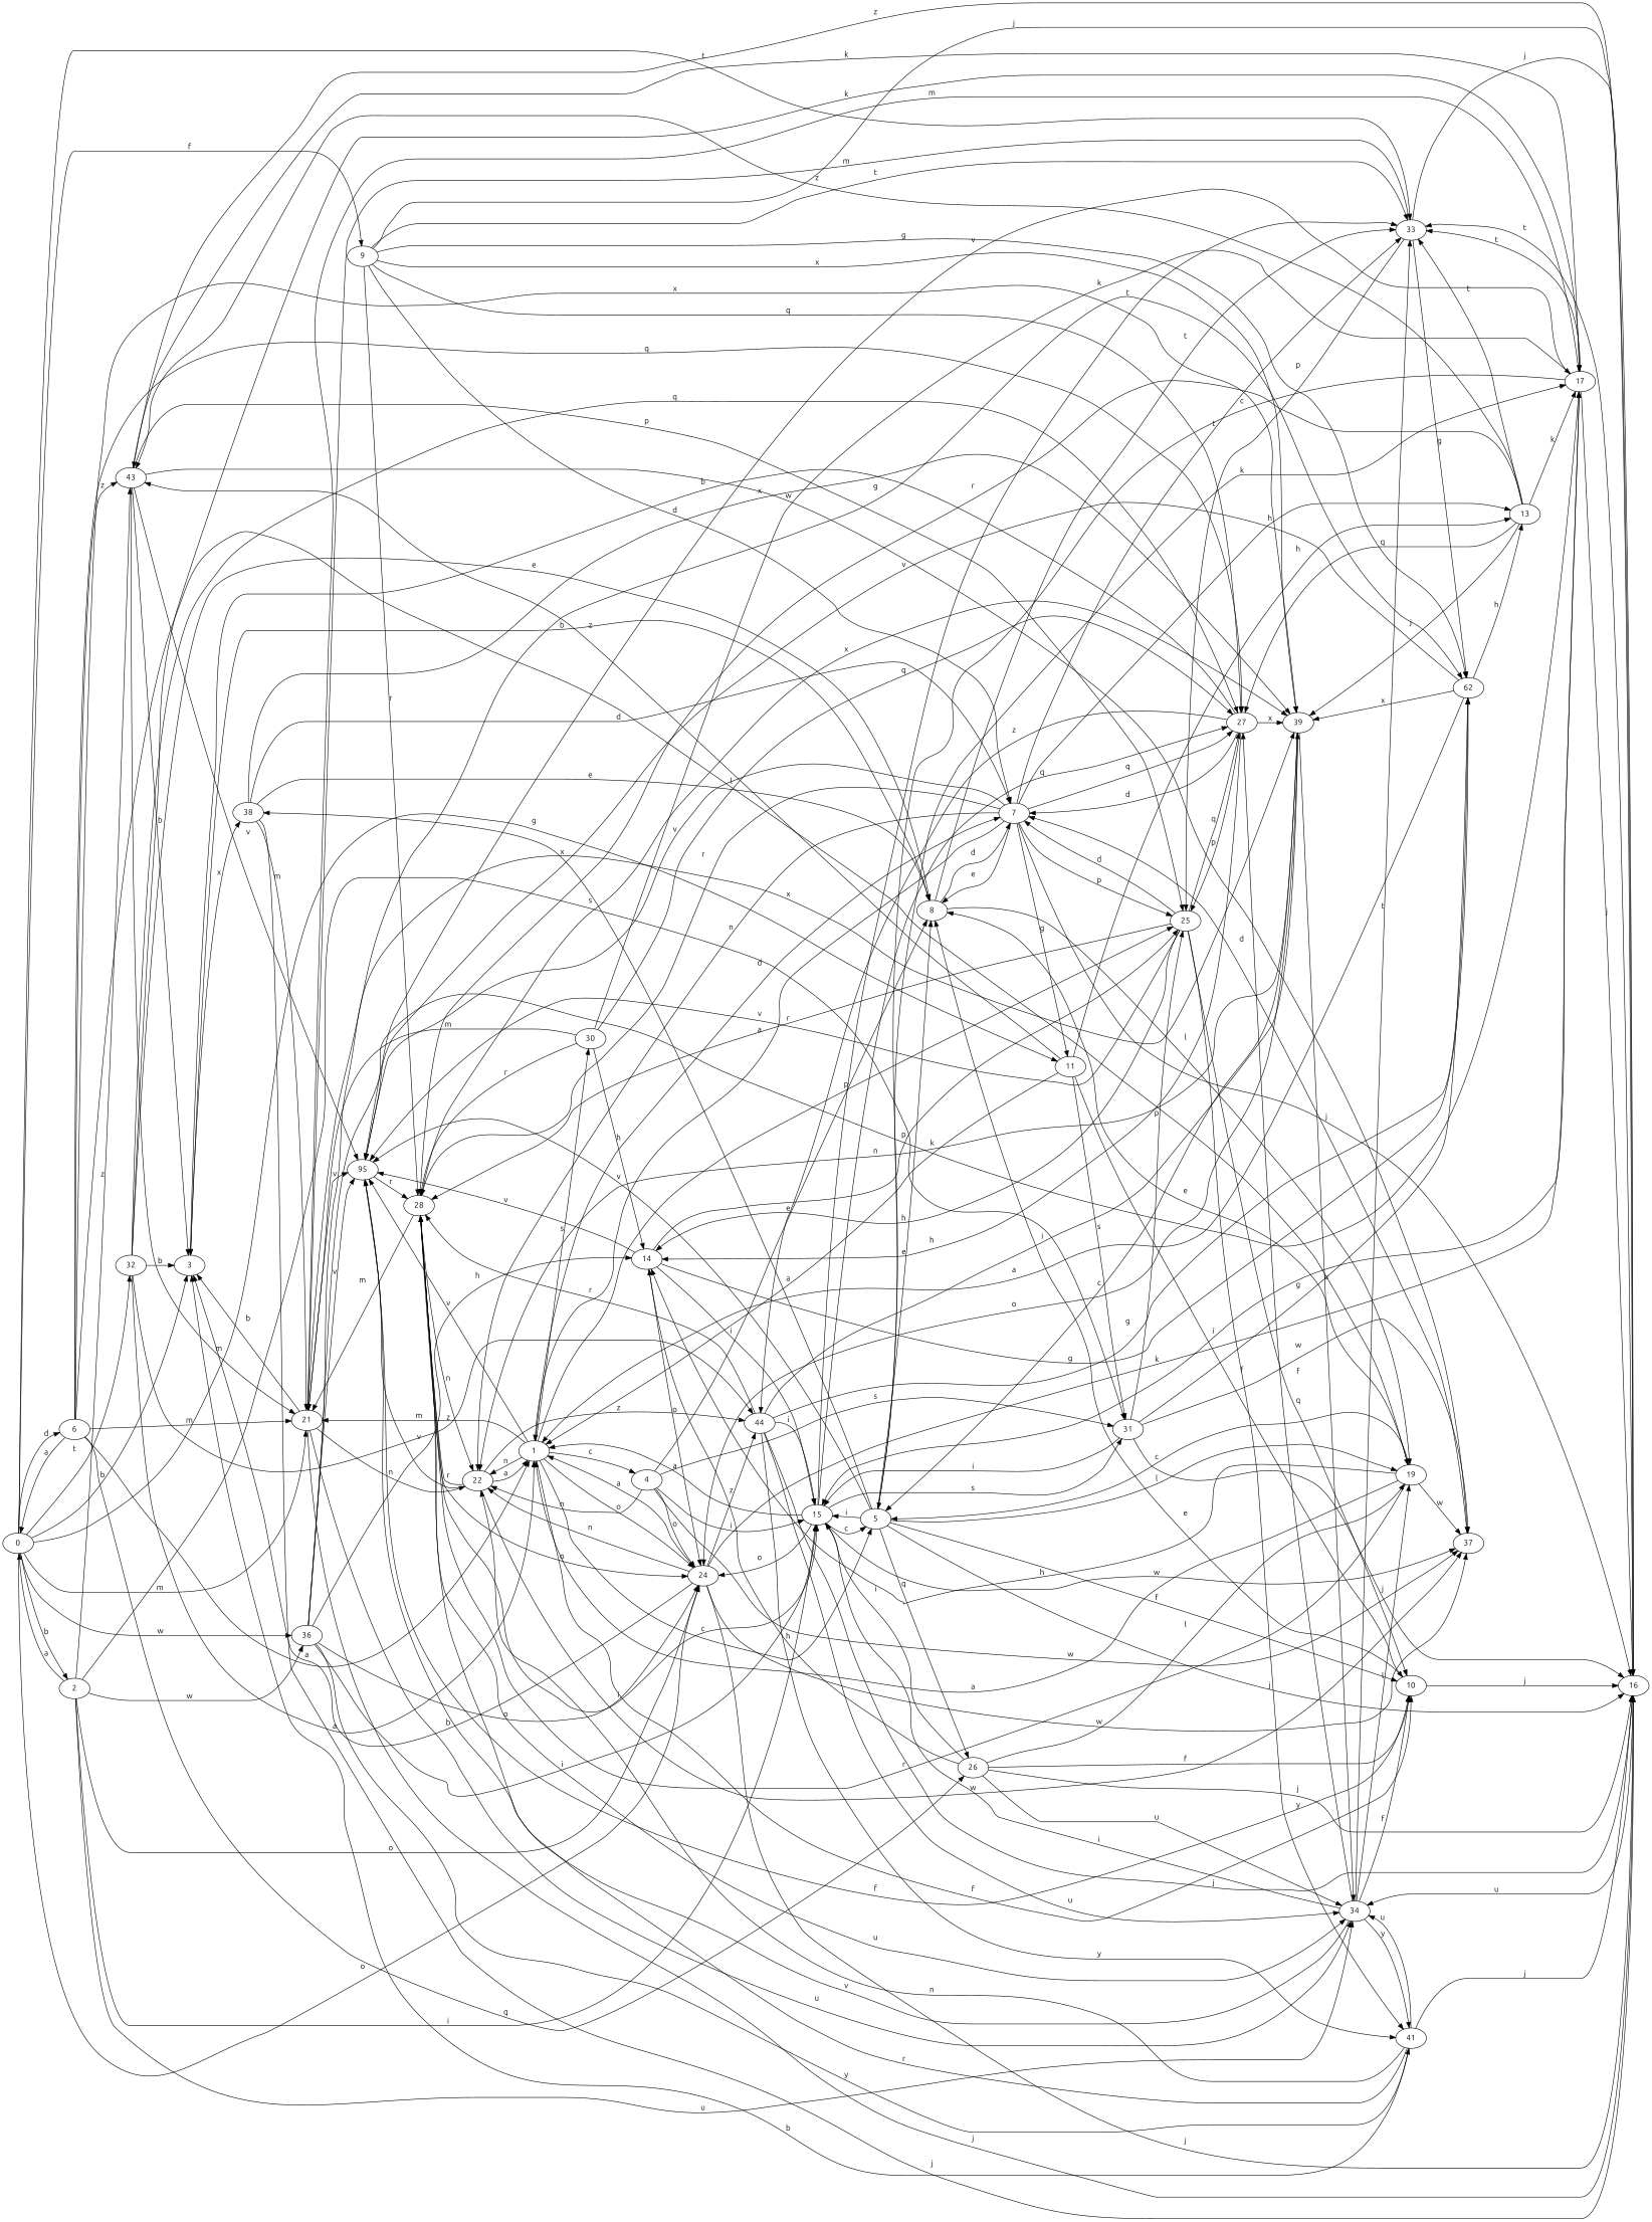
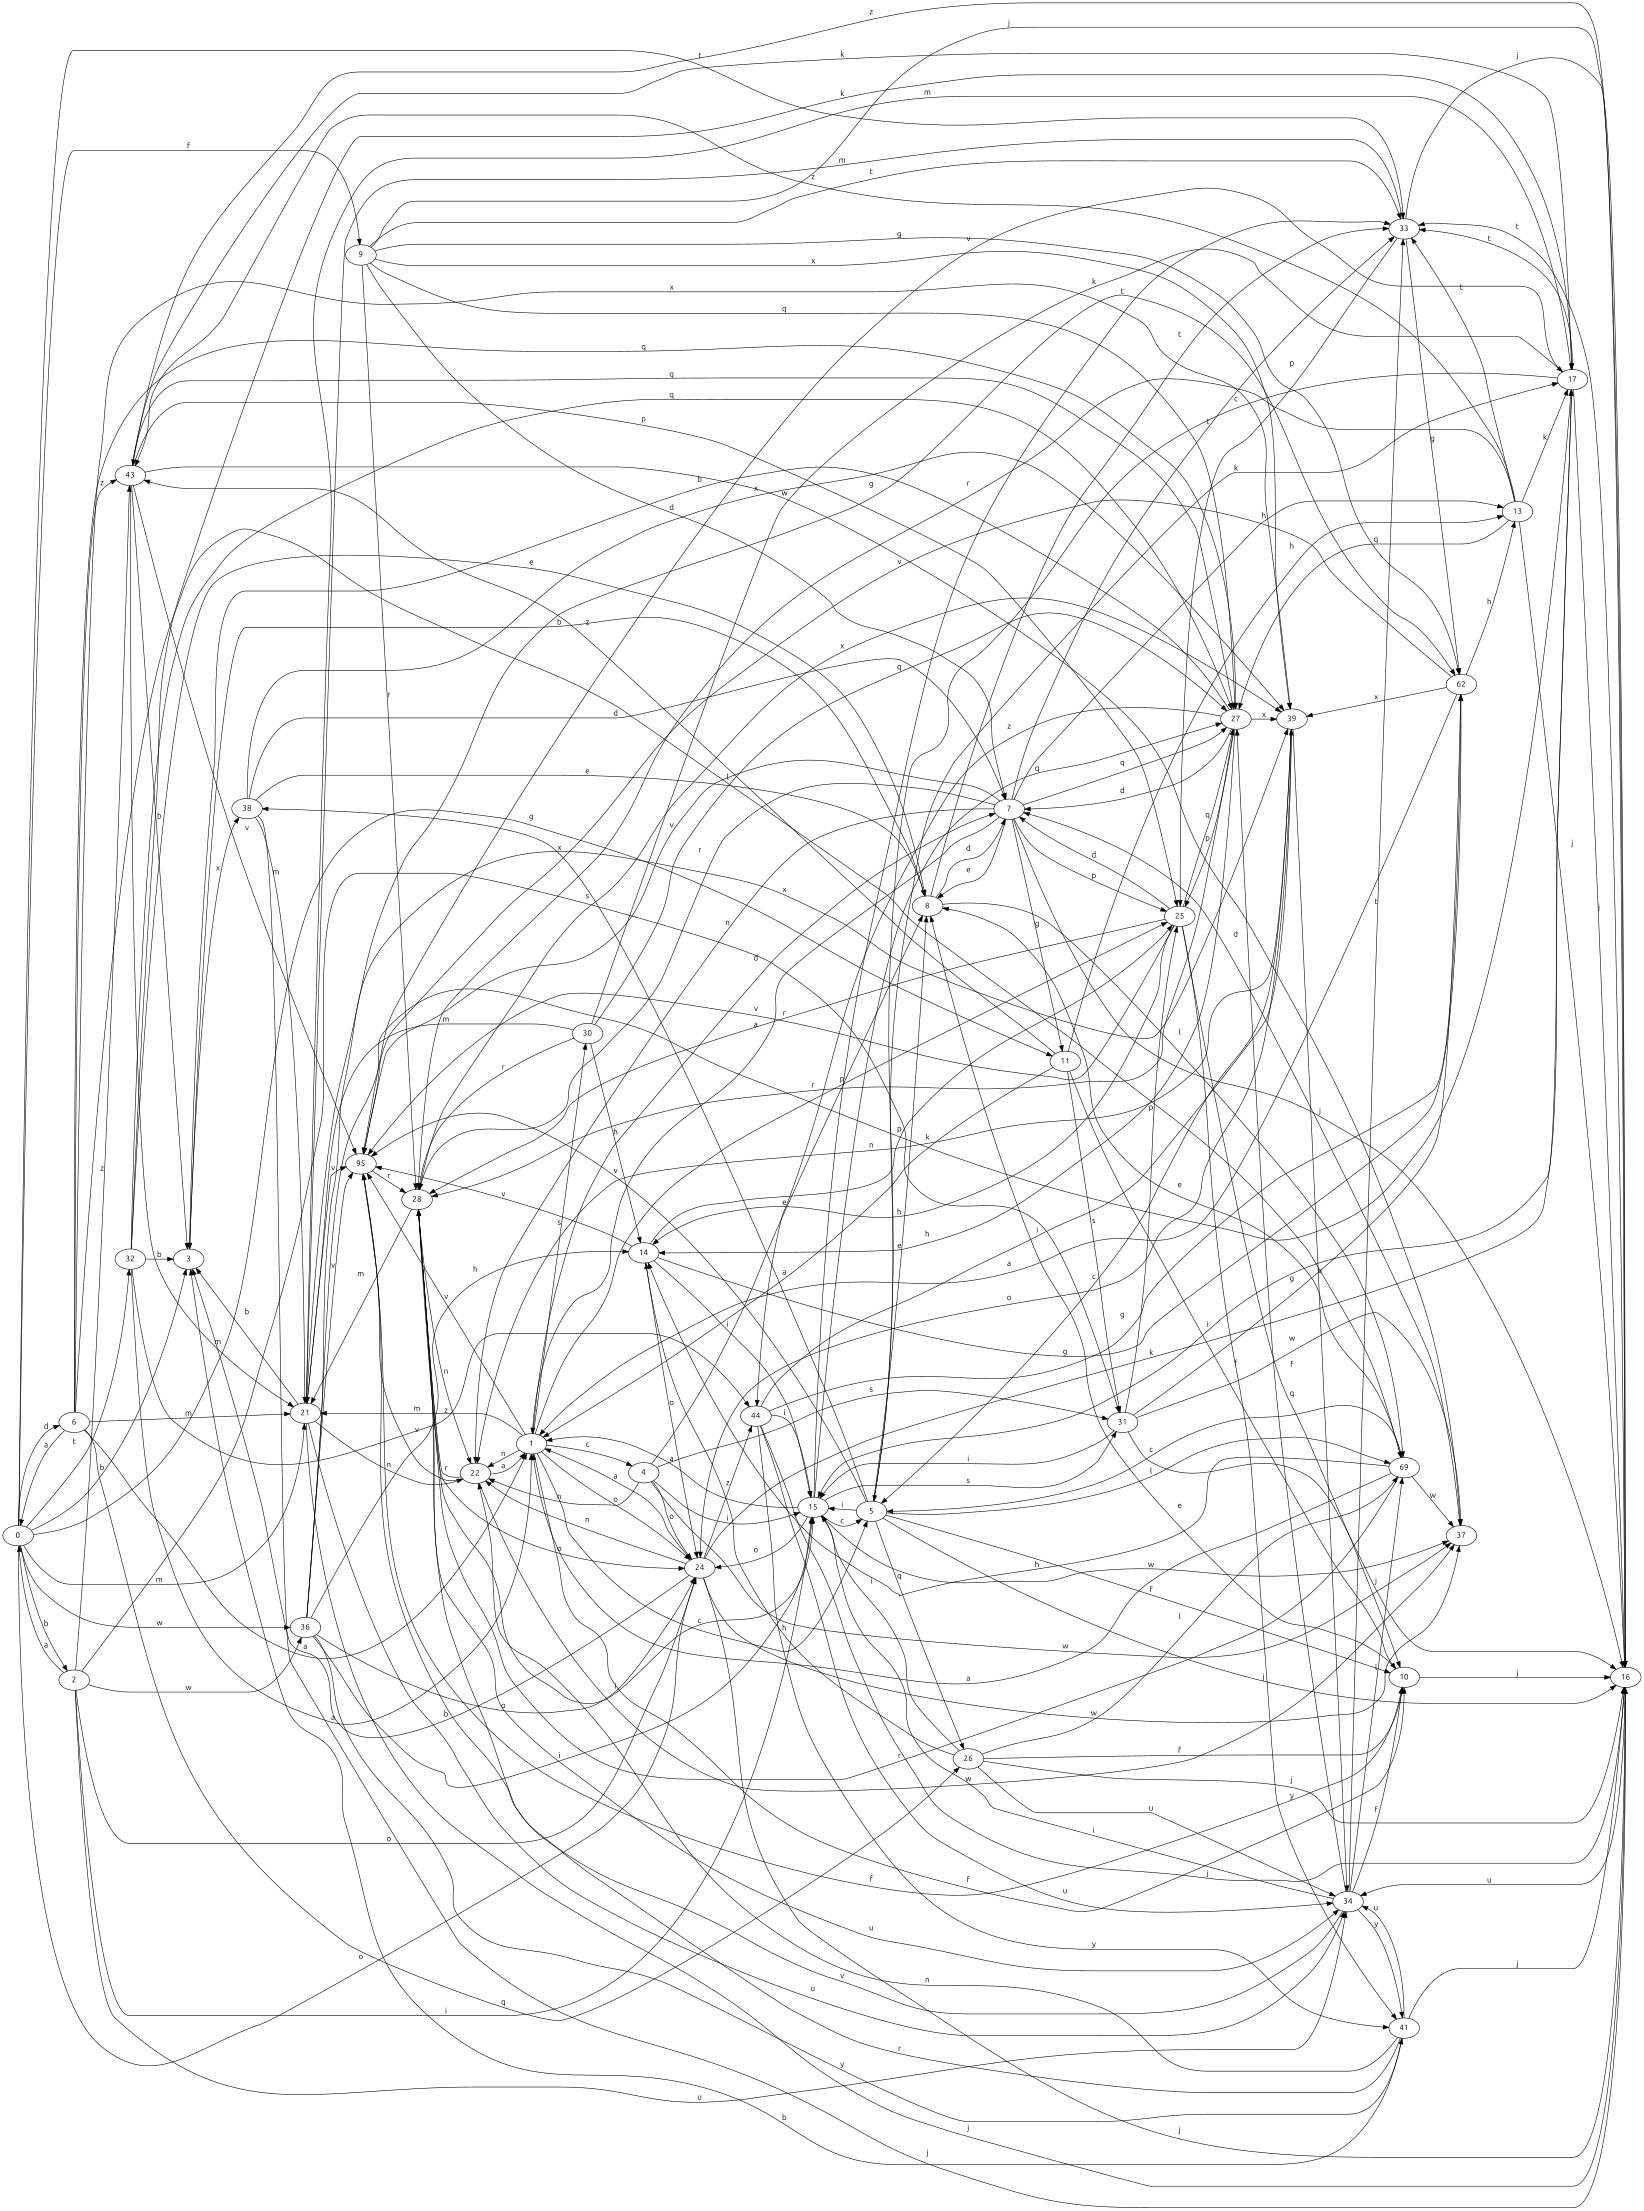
  strict digraph {
    fontname=Ubuntu
    rankdir=LR
    node [fontname=Ubuntu]
    edge [fontname=Ubuntu]
    0
    2
    3
    6
    9
    11
    21
    24
    32
    33
    36
    15
    31
    34
    43
    38
    1
-   19
+   19 [label=69]
    26
    27
    39
    7
    16
    28
    n25 [label=62]
    10
    13
    22
    n29 [label=95]
    37
    17
    44
    8
    25
    14
    41
    4
    5
    30
    0 -> 2 [label=b]
    0 -> 3 [label=b]
    0 -> 6 [label=d]
    0 -> 9 [label=f]
    0 -> 11 [label=g]
    0 -> 21 [label=m]
    0 -> 24 [label=o]
    0 -> 32 [label=t]
    0 -> 33 [label=t]
    0 -> 36 [label=w]
    2 -> 0 [label=a]
    2 -> 24 [label=o]
    2 -> 36 [label=w]
    2 -> 15 [label=i]
    2 -> 31 [label=s]
    2 -> 34 [label=u]
    2 -> 43 [label=z]
    3 -> 38 [label=x]
    6 -> 0 [label=a]
    6 -> 21 [label=m]
    6 -> 43 [label=z]
    6 -> 1 [label=a]
    6 -> 19 [label=l]
    6 -> 26 [label=q]
    6 -> 27 [label=q]
    6 -> 39 [label=x]
    9 -> 33 [label=t]
    9 -> 27 [label=q]
    9 -> 39 [label=x]
    9 -> 7 [label=d]
    9 -> 16 [label=j]
    9 -> 28 [label=r]
    9 -> n25 [label=g]
    11 -> 31 [label=s]
    11 -> 43 [label=z]
    11 -> 1 [label=a]
    11 -> 10 [label=f]
    11 -> 13 [label=h]
    21 -> 3 [label=b]
    21 -> 34 [label=u]
    21 -> 16 [label=j]
    21 -> n25 [label=g]
    21 -> 22 [label=n]
    21 -> n29 [label=v]
    24 -> 3 [label=b]
    24 -> 1 [label=a]
    24 -> 16 [label=j]
    24 -> 22 [label=n]
    24 -> 37 [label=w]
    24 -> 17 [label=k]
    24 -> 44 [label=z]
    32 -> 3 [label=b]
    32 -> 1 [label=a]
    32 -> 27 [label=q]
    32 -> 17 [label=k]
    32 -> 44 [label=z]
    32 -> 8 [label=e]
    33 -> 21 [label=m]
    33 -> 16 [label=j]
    33 -> n25 [label=g]
    33 -> 25 [label=p]
    36 -> 24 [label=o]
    36 -> 15 [label=i]
    36 -> 39 [label=x]
    36 -> n29 [label=v]
    36 -> 17 [label=k]
    36 -> 14 [label=h]
    36 -> 41 [label=y]
    15 -> 24 [label=o]
    15 -> 33 [label=t]
    15 -> 31 [label=s]
    15 -> 1 [label=a]
    15 -> 27 [label=q]
    15 -> 37 [label=w]
    15 -> 5 [label=c]
    31 -> 15 [label=i]
    31 -> 16 [label=j]
    31 -> n25 [label=g]
    31 -> 37 [label=w]
    31 -> 25 [label=p]
    34 -> 33 [label=t]
    34 -> 15 [label=i]
    34 -> 19 [label=l]
    34 -> 27 [label=q]
    34 -> 10 [label=f]
    34 -> n29 [label=v]
    34 -> 41 [label=y]
    43 -> 3 [label=b]
    43 -> 21 [label=m]
+   43 -> 27 [label=q]
    43 -> n29 [label=v]
    43 -> 37 [label=w]
    43 -> 17 [label=k]
    43 -> 25 [label=p]
    38 -> 21 [label=m]
    38 -> 39 [label=x]
    38 -> 7 [label=d]
    38 -> 16 [label=j]
    38 -> 8 [label=e]
    1 -> 21 [label=m]
    1 -> 24 [label=o]
    1 -> 7 [label=d]
    1 -> 10 [label=f]
    1 -> 22 [label=n]
    1 -> n29 [label=v]
    1 -> 25 [label=p]
    1 -> 4 [label=c]
    1 -> 5 [label=c]
    1 -> 30 [label=s]
    19 -> 1 [label=a]
    19 -> 28 [label=r]
    19 -> 37 [label=w]
    19 -> 8 [label=e]
    19 -> 14 [label=h]
    19 -> 5 [label=c]
    26 -> 15 [label=i]
    26 -> 34 [label=u]
    26 -> 19 [label=l]
    26 -> 16 [label=j]
    26 -> 10 [label=f]
    26 -> 14 [label=h]
    27 -> 3 [label=b]
    27 -> 39 [label=x]
    27 -> 7 [label=d]
-   44 -> 28 [label=r]
+   27 -> 28 [label=r]
    27 -> 44 [label=z]
    27 -> 25 [label=p]
    27 -> 14 [label=h]
    39 -> 24 [label=o]
    39 -> 34 [label=u]
    39 -> 22 [label=n]
    39 -> 5 [label=c]
    7 -> 11 [label=g]
    7 -> 33 [label=t]
    7 -> 1 [label=a]
    7 -> 27 [label=q]
    7 -> 16 [label=j]
    7 -> 28 [label=r]
    7 -> 13 [label=h]
    7 -> 22 [label=n]
    7 -> n29 [label=v]
    7 -> 8 [label=e]
    7 -> 25 [label=p]
    16 -> 33 [label=t]
    16 -> 34 [label=u]
    16 -> 43 [label=z]
    28 -> 21 [label=m]
    28 -> 24 [label=o]
    28 -> 15 [label=i]
    28 -> 34 [label=u]
    28 -> 39 [label=x]
    28 -> 22 [label=n]
    n25 -> 1 [label=a]
    n25 -> 39 [label=x]
    n25 -> 13 [label=h]
    n25 -> n29 [label=v]
    10 -> 16 [label=j]
    10 -> 8 [label=e]
    13 -> 33 [label=t]
    13 -> 43 [label=z]
    13 -> 27 [label=q]
-   13 -> 39 [label=j]
+   13 -> 16 [label=j]
    13 -> 28 [label=r]
    13 -> 17 [label=k]
    22 -> 1 [label=a]
    22 -> 28 [label=r]
    22 -> n29 [label=v]
    22 -> 37 [label=w]
-   22 -> 44 [label=z]
    n29 -> 28 [label=r]
    n29 -> 10 [label=f]
    37 -> 7 [label=d]
    17 -> 21 [label=m]
    17 -> 33 [label=t]
    17 -> 15 [label=i]
    17 -> 16 [label=j]
    17 -> n29 [label=v]
    17 -> 5 [label=c]
    44 -> 15 [label=i]
    44 -> 34 [label=u]
    44 -> 39 [label=i]
    44 -> 16 [label=j]
    44 -> n25 [label=g]
    44 -> 41 [label=y]
    8 -> 3 [label=b]
    8 -> 33 [label=t]
    8 -> 19 [label=l]
    8 -> 7 [label=d]
    25 -> 27 [label=q]
    25 -> 7 [label=d]
    25 -> 28 [label=r]
    25 -> 10 [label=f]
    25 -> n29 [label=v]
    25 -> 14 [label=h]
    25 -> 41 [label=y]
    14 -> 24 [label=o]
    14 -> 15 [label=i]
    14 -> n25 [label=g]
    14 -> n29 [label=v]
    14 -> 25 [label=p]
    41 -> 3 [label=b]
    41 -> 34 [label=u]
    41 -> 16 [label=j]
    41 -> 28 [label=r]
    41 -> 22 [label=n]
    4 -> 24 [label=o]
    4 -> 15 [label=i]
    4 -> 31 [label=s]
    4 -> 22 [label=n]
    4 -> 37 [label=w]
    4 -> 8 [label=e]
    5 -> 15 [label=i]
    5 -> 38 [label=x]
    5 -> 19 [label=l]
    5 -> 26 [label=q]
    5 -> 16 [label=j]
    5 -> 10 [label=f]
    5 -> n29 [label=v]
    5 -> 17 [label=k]
    5 -> 8 [label=e]
    30 -> 21 [label=m]
    30 -> 27 [label=q]
    30 -> 28 [label=r]
    30 -> 17 [label=k]
    30 -> 14 [label=h]
  }
